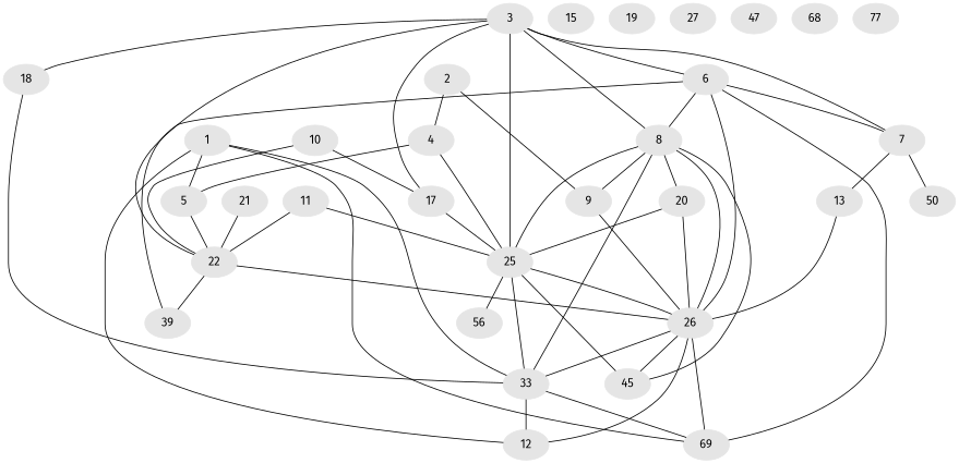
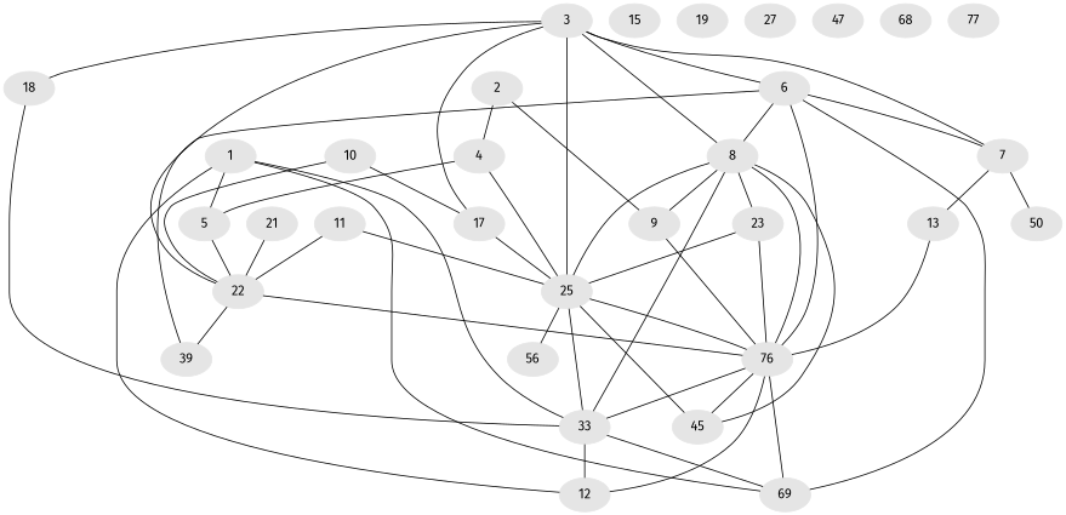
  graph {
    fontname="Fira Sans"
    node [color=gray90 fontname="Fira Sans" style=filled]
    edge [fontname="Fira Sans"]
    5 [super="+24"]
    22 [super="+48+40"]
    1
    12 [super="+73"]
    33 [super="+65+54"]
    69 [super="+78"]
-   26 [super="+35+42+51+46"]
+   26 [super="+35+42+51+46" label=76]
    4 [super="+38"]
    25 [super="+44+74+76+32"]
    2
    9 [super="+67+53"]
    3 [super="+37+36"]
    6 [super="+66+14"]
    7 [super="+31"]
    8 [super="+72+16"]
    17 [super="+59"]
    18
    39 [super="+71"]
    13 [super="+43+49+30+57"]
    50
-   23 [label=20]
+   23
    45
    56
    10
    11 [super="+29"]
    15
    19
    21 [super="+52"]
    27
    47
    68
    77
    5 -- 22
    22 -- 26
    22 -- 39
    1 -- 5
    1 -- 12
    1 -- 33
    1 -- 69
    12 -- 26
    33 -- 12 [weight=2]
    33 -- 69
    26 -- 33
    26 -- 69 [weight=2]
    26 -- 45
    4 -- 5
    4 -- 25 [weight=2]
    25 -- 33 [weight=2]
    25 -- 26
    25 -- 45
    25 -- 56
    2 -- 4
    2 -- 9
    9 -- 26
    3 -- 22
    3 -- 25 [weight=2]
    3 -- 6
    3 -- 7
    3 -- 8 [weight=2]
    3 -- 17
    3 -- 18 [weight=2]
    6 -- 69
    6 -- 26 [weight=2]
    6 -- 7
    6 -- 8 [weight=2]
    6 -- 39
    7 -- 13 [weight=2]
    7 -- 50
    8 -- 33
    8 -- 26
    8 -- 25
    8 -- 9
    8 -- 23
    8 -- 45
    17 -- 25
    18 -- 33
    13 -- 26
    23 -- 26
    23 -- 25
    10 -- 22
    10 -- 17
    11 -- 22
    11 -- 25
    21 -- 22 [weight=2]
  }
